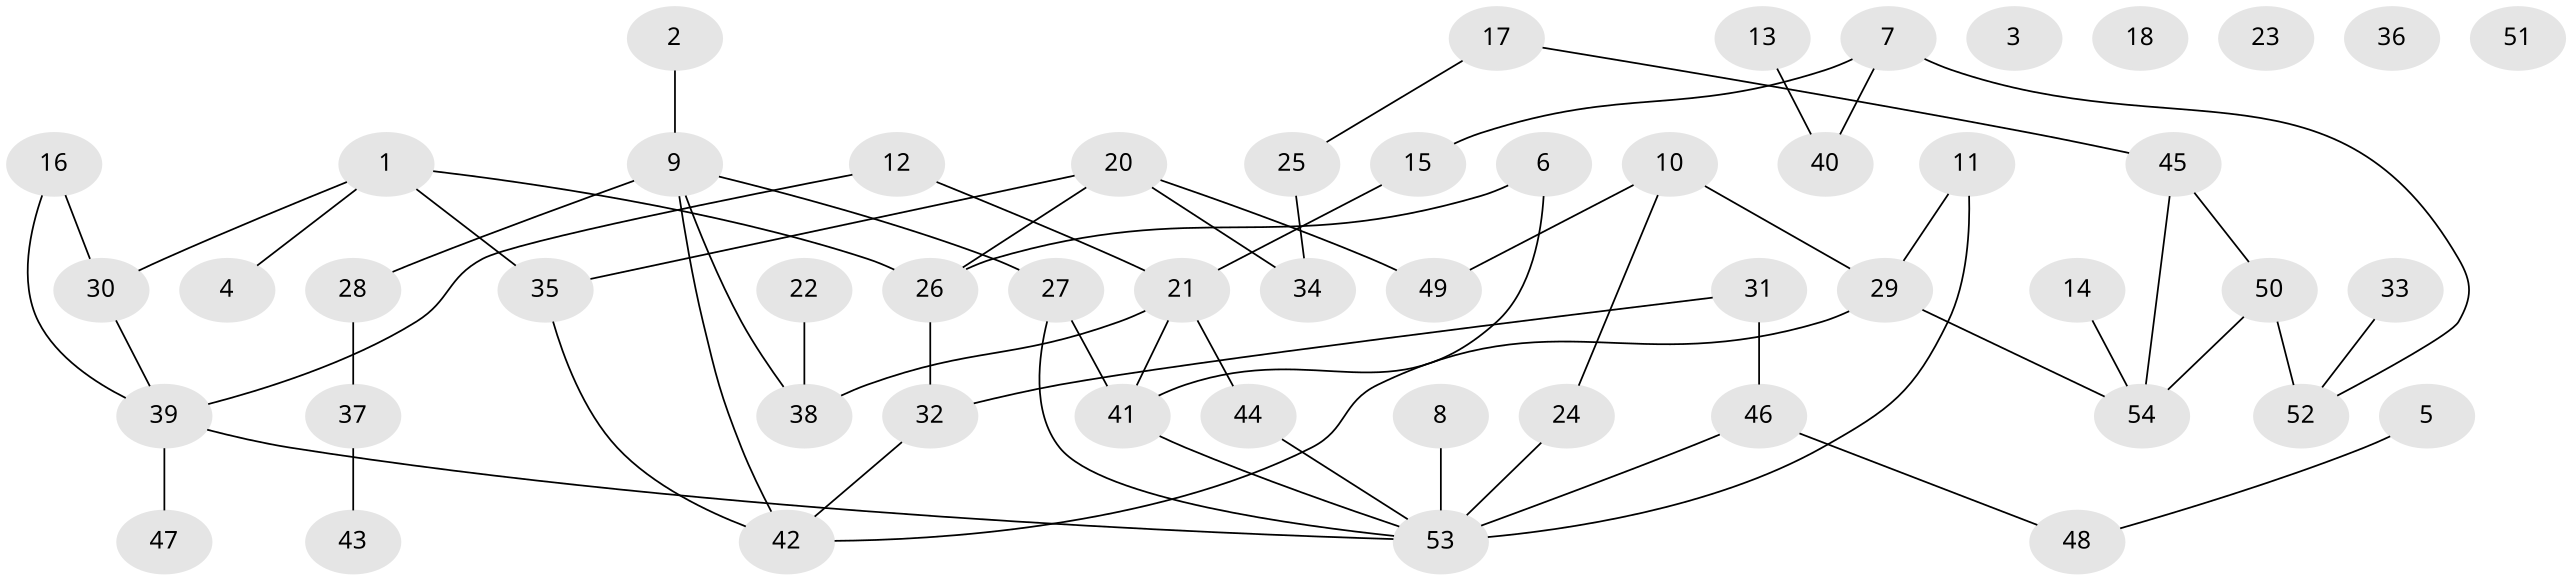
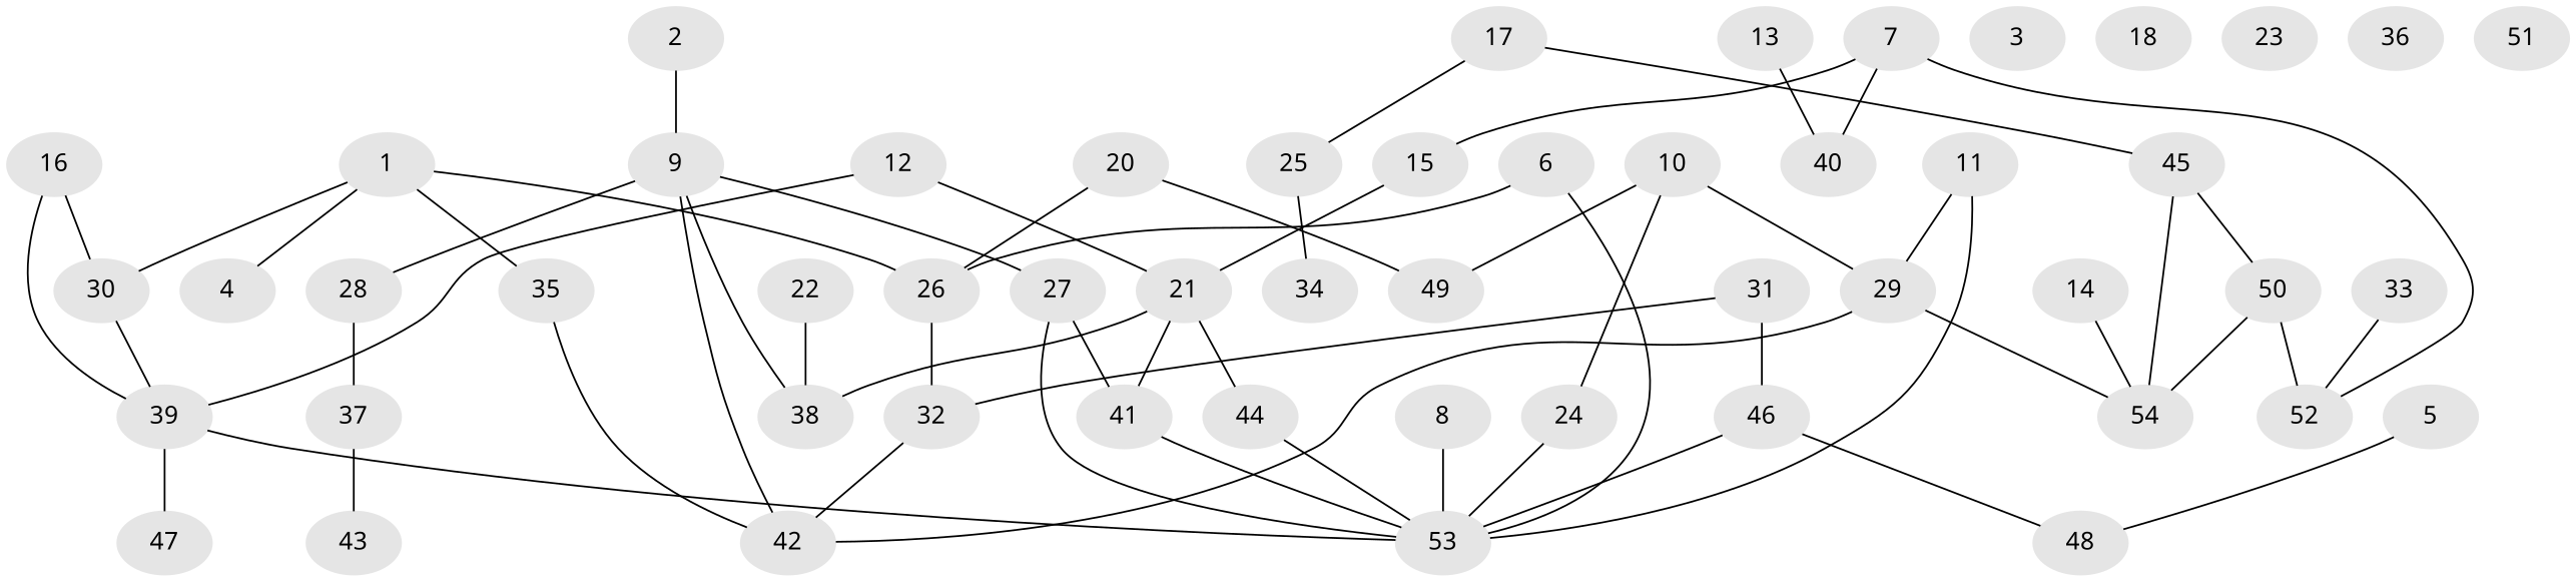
  graph {
    fontname="Noto Sans"
    node [color=gray90 fontname="Noto Sans" style=filled]
    edge [fontname="Noto Sans"]
    1
    4
    26
    30
    35
    32
    39
    42
    2
    9
    27
    28
    38
    3
    5
    48
    44
    53
    6
    7
    15
    40
    52
    21
    8
    41
    37
    10
    24
    29
    49
    54
    11
    12
    47
    13
    14
    16
    17
    25
    45
    34
    50
    18
    20
    22
    23
    43
    31
    46
    33
    36
    51
    1 -- 4
    1 -- 26
    1 -- 30
    1 -- 35
    26 -- 32
    30 -- 39
    35 -- 42
    32 -- 42
    39 -- 53
    39 -- 47
    2 -- 9
    9 -- 42
    9 -- 27
    9 -- 28
    9 -- 38
    27 -- 53
    27 -- 41
    28 -- 37
    5 -- 48
    44 -- 53
    6 -- 26
-   6 -- 41
+   6 -- 53
    7 -- 15
    7 -- 40
    7 -- 52
    15 -- 21
    21 -- 38
    21 -- 44
    21 -- 41
    8 -- 53
    41 -- 53
    37 -- 43
    10 -- 24
    10 -- 29
    10 -- 49
    24 -- 53
    29 -- 42
    29 -- 54
    11 -- 53
    11 -- 29
    12 -- 39
    12 -- 21
    13 -- 40
    14 -- 54
    16 -- 30
    16 -- 39
    17 -- 25
    17 -- 45
    25 -- 34
    45 -- 54
    45 -- 50
    50 -- 52
    50 -- 54
    20 -- 26
-   20 -- 35
    20 -- 49
-   20 -- 34
    22 -- 38
    31 -- 32
    31 -- 46
    46 -- 48
    46 -- 53
    33 -- 52
  }
